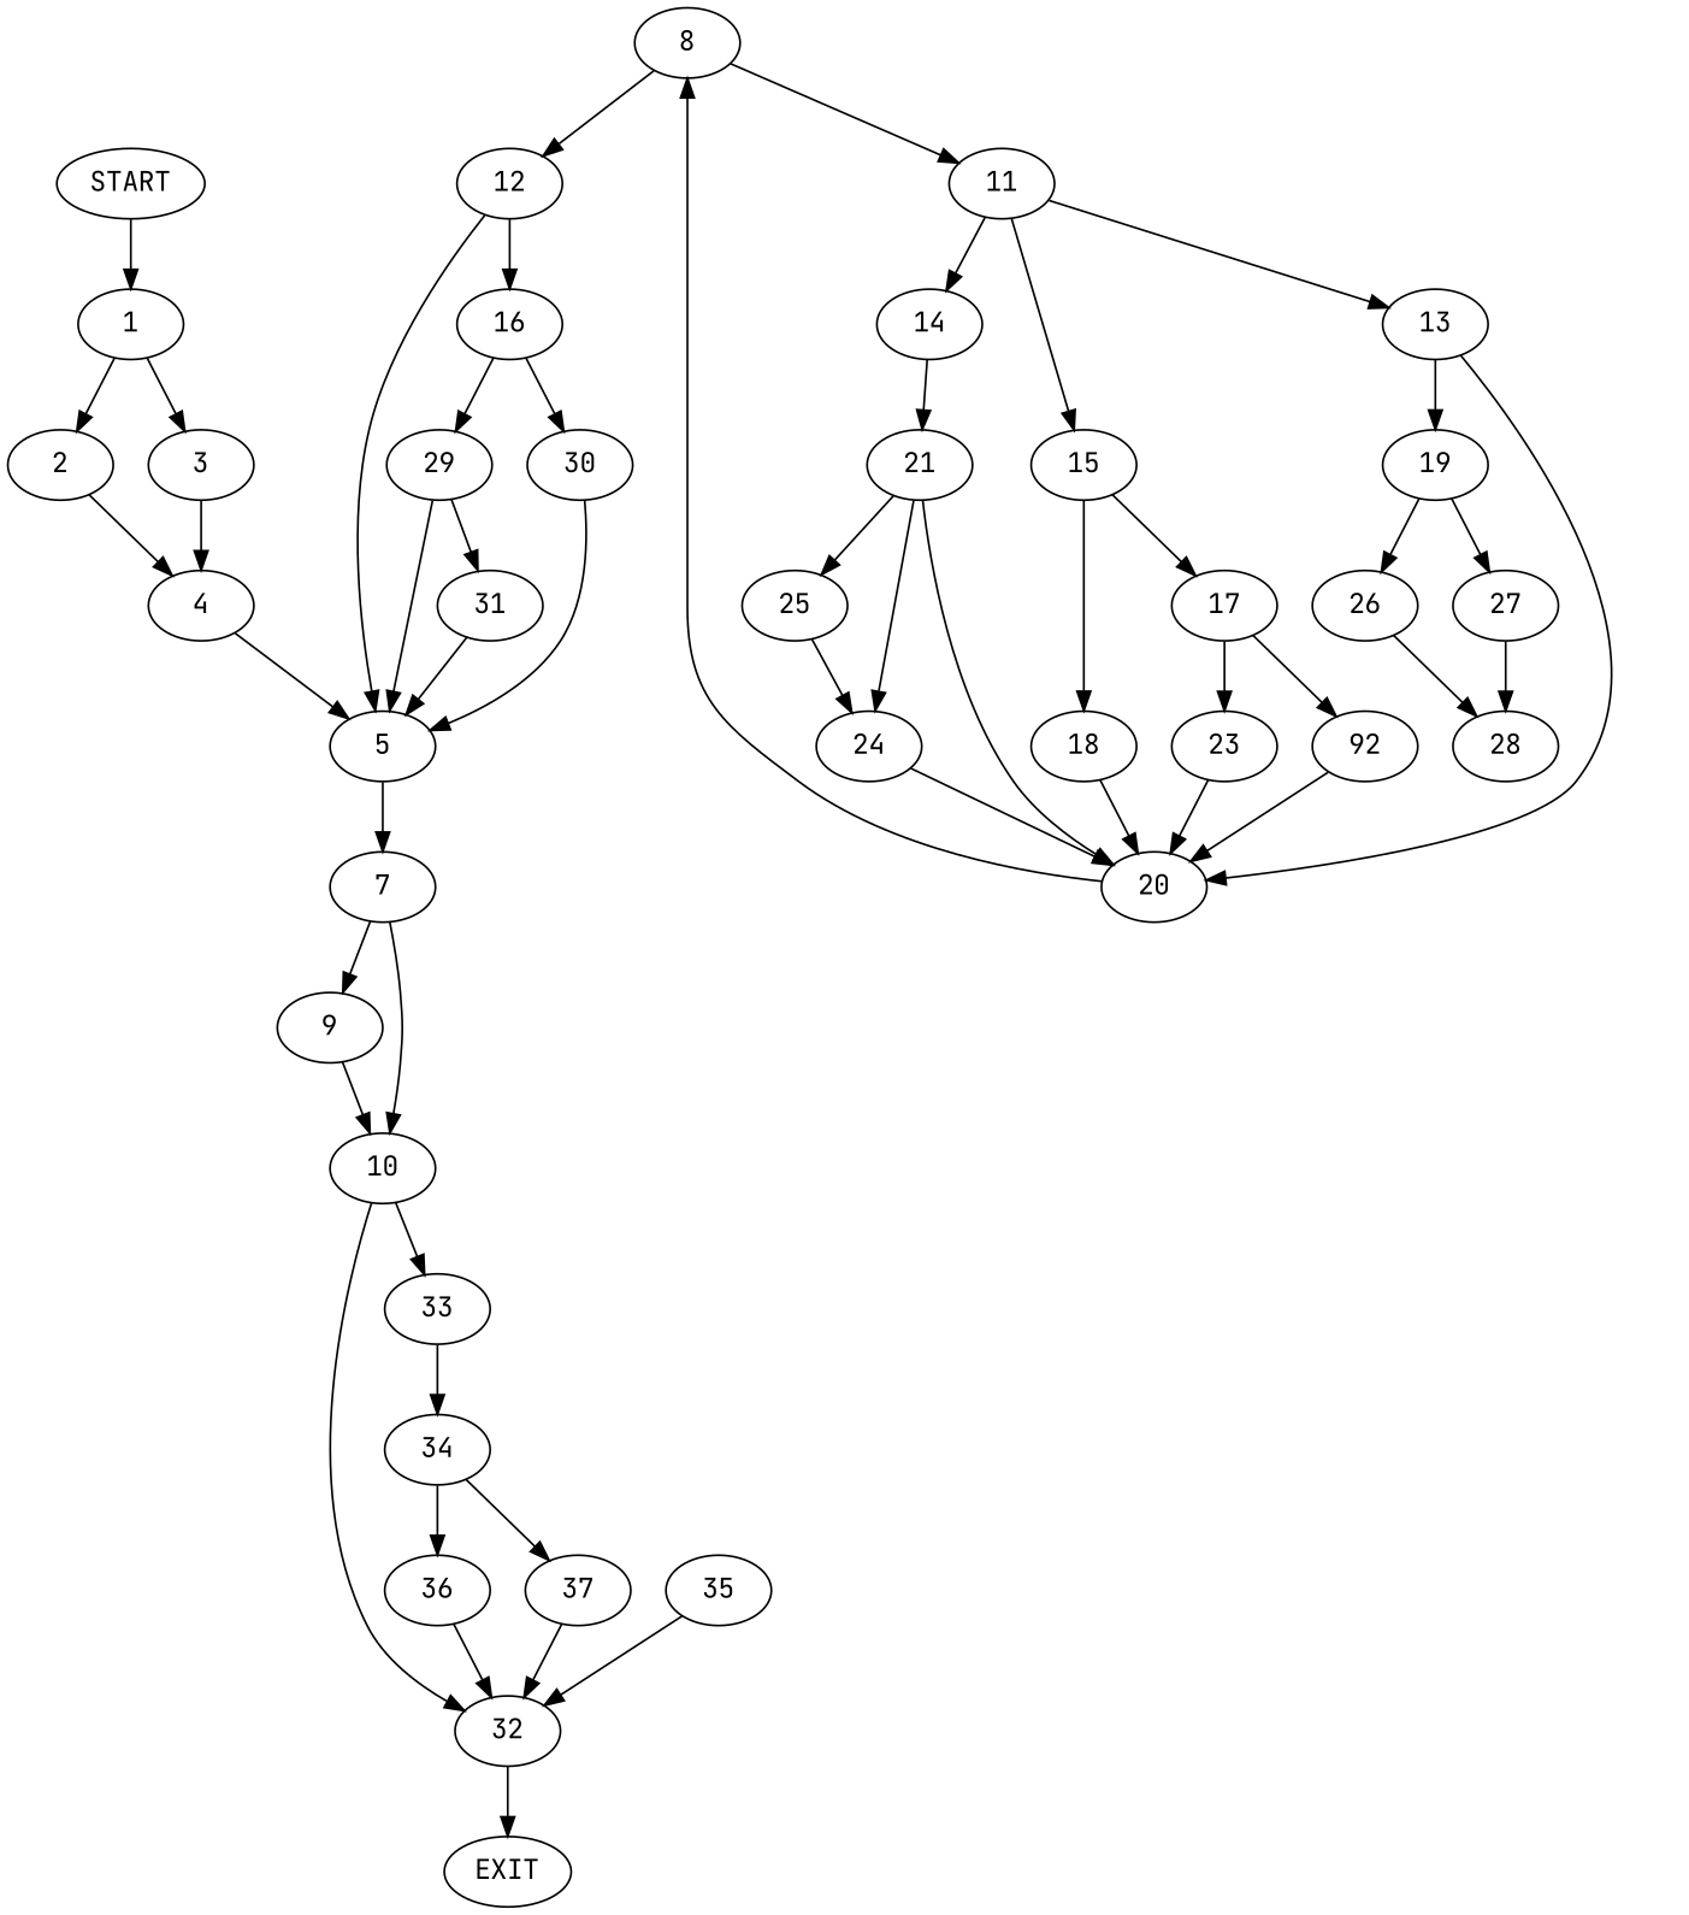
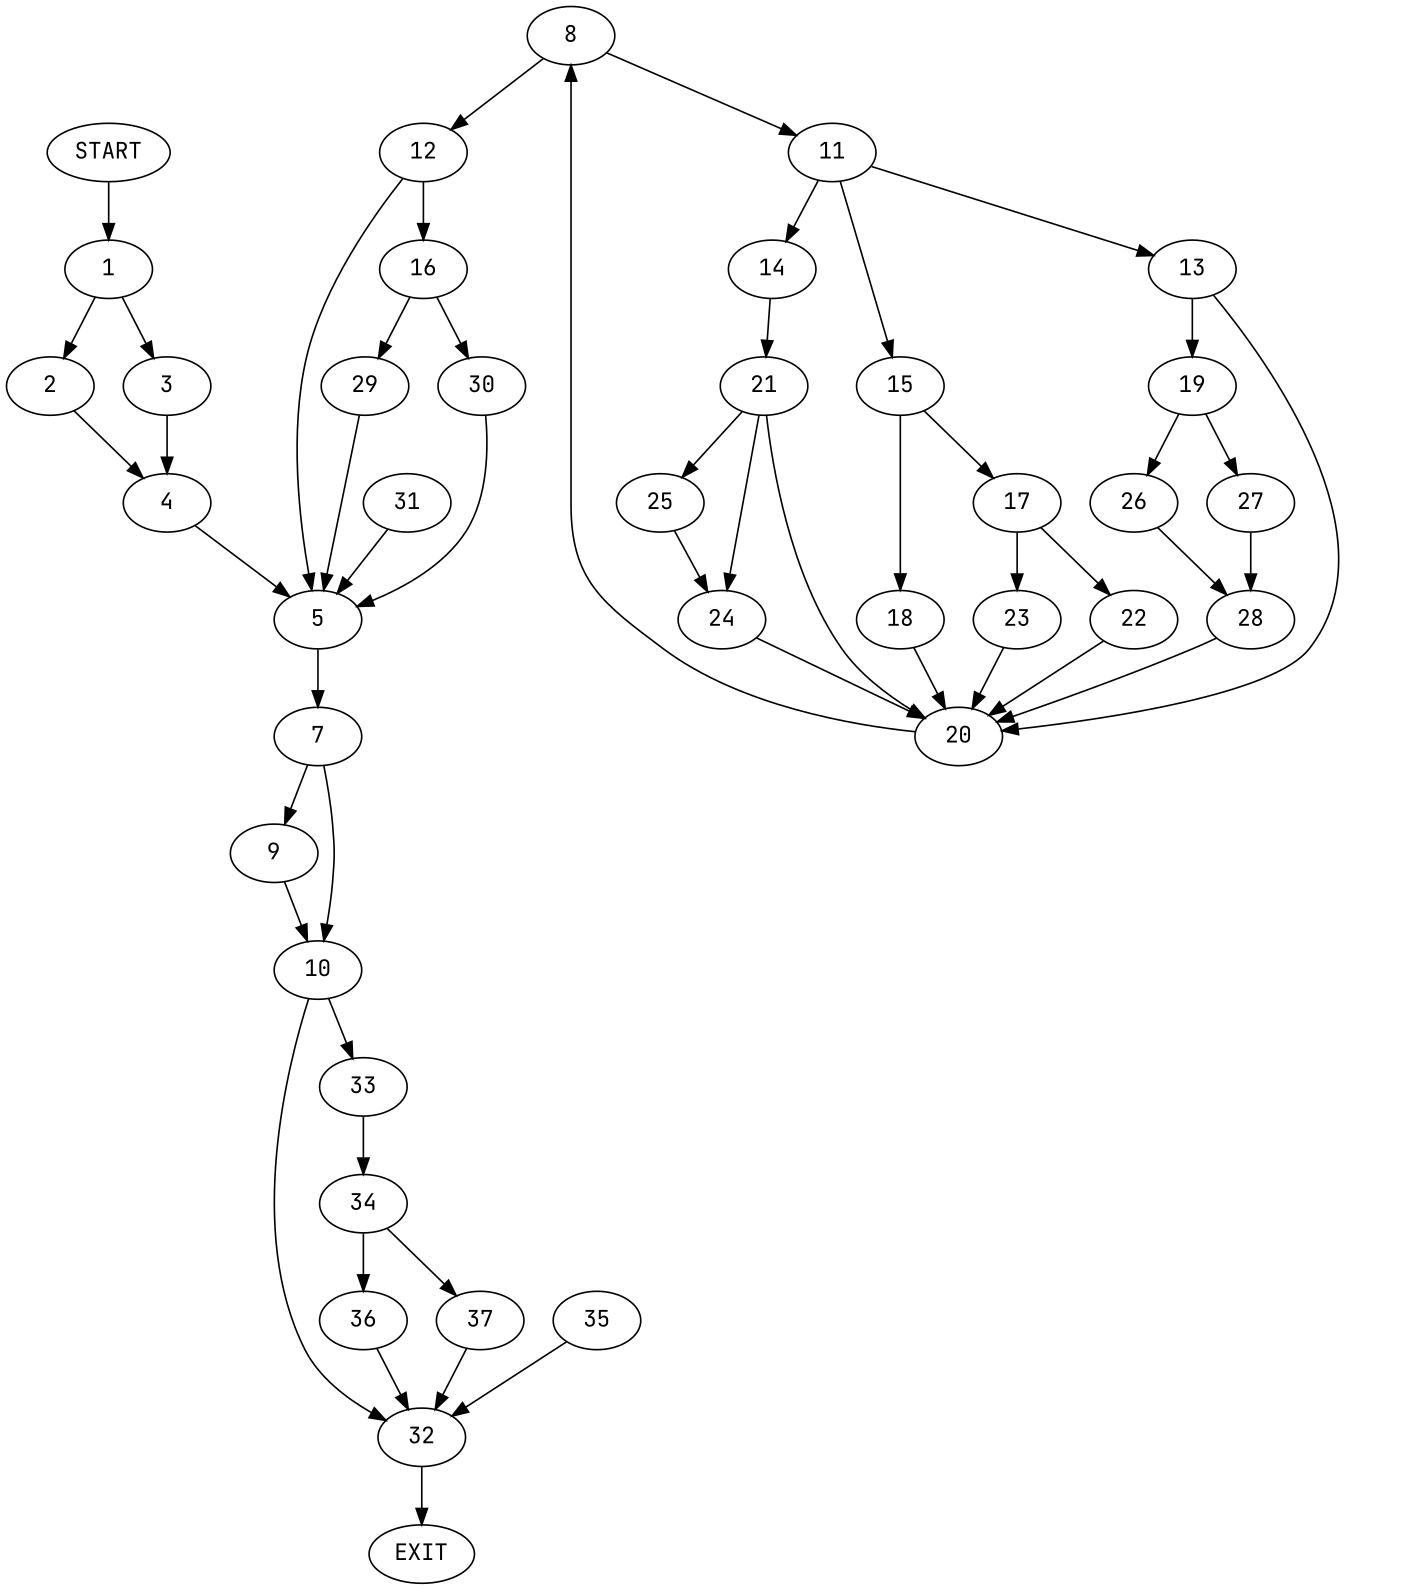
  digraph {
    fontname="JetBrains Mono"
    node [fontname="JetBrains Mono"]
    edge [fontname="JetBrains Mono"]
    n1 [label=START]
    1
    2
    3
    n5 [label=EXIT]
    4
    5
    7
    9
    10
    8
    11
    12
    32
    33
    13
    14
    15
    16
    34
    19
    20
    21
    17
    18
    29
    30
    26
    27
    24
    25
-   22 [label=92]
+   22
    23
    31
    28
    36
    37
    35
    n1 -> 1
    1 -> 2
    1 -> 3
    2 -> 4
    3 -> 4
    4 -> 5
    5 -> 7
    7 -> 9
    7 -> 10
    9 -> 10
    10 -> 32
    10 -> 33
    8 -> 11
    8 -> 12
    11 -> 13
    11 -> 14
    11 -> 15
    12 -> 5
    12 -> 16
    32 -> n5
    33 -> 34
    13 -> 19
    13 -> 20
    14 -> 21
    15 -> 17
    15 -> 18
    16 -> 29
    16 -> 30
    34 -> 36
    34 -> 37
    19 -> 26
    19 -> 27
    20 -> 8
    21 -> 20
    21 -> 24
    21 -> 25
    17 -> 22
    17 -> 23
    18 -> 20
    29 -> 5
-   29 -> 31
    30 -> 5
    26 -> 28
    27 -> 28
    24 -> 20
    25 -> 24
    22 -> 20
    23 -> 20
    31 -> 5
+   28 -> 20
    36 -> 32
    37 -> 32
    35 -> 32
  }
